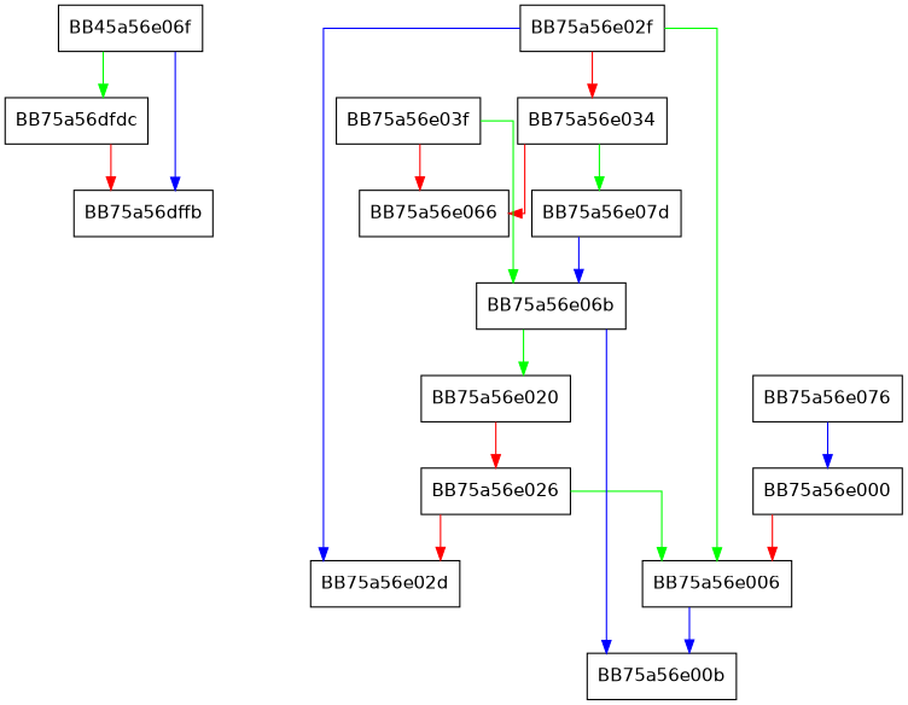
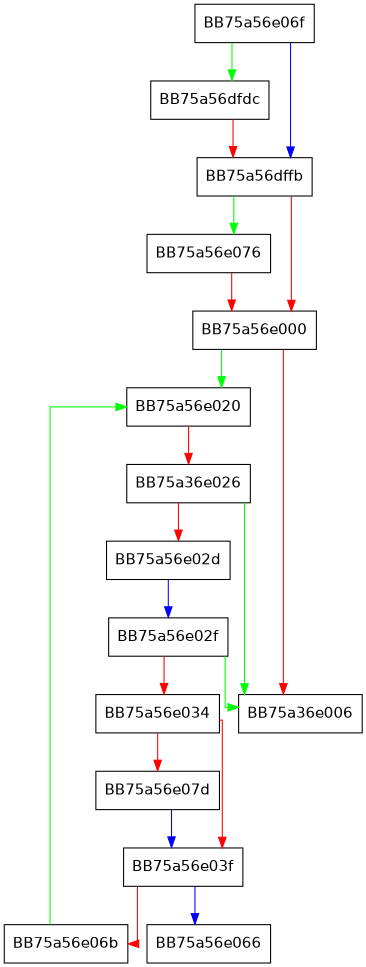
  digraph {
    fontname="DejaVu Sans"
    splines=ortho
    node [fontname="DejaVu Sans" shape=box]
    edge [color=red fontname="DejaVu Sans"]
    BB75a56dfdc
    BB75a56dffb
-   BB75a56e06f [label=BB45a56e06f]
+   BB75a56e06f
    BB75a56e076
    BB75a56e000
    BB75a56e020
-   BB75a56e006
-   BB75a56e026
-   BB75a56e00b
+   BB75a56e006 [label=BB75a36e006]
+   BB75a56e026 [label=BB75a36e026]
    BB75a56e06b
    BB75a56e02d
    BB75a56e02f
    BB75a56e034
    BB75a56e07d
    BB75a56e03f
    BB75a56e066
    BB75a56dfdc -> BB75a56dffb
+   BB75a56dffb -> BB75a56e076 [color=green]
+   BB75a56dffb -> BB75a56e000
    BB75a56e06f -> BB75a56dfdc [color=green]
    BB75a56e06f -> BB75a56dffb [color=blue]
-   BB75a56e076 -> BB75a56e000 [color=blue]
+   BB75a56e076 -> BB75a56e000
+   BB75a56e000 -> BB75a56e020 [color=green]
    BB75a56e000 -> BB75a56e006
    BB75a56e020 -> BB75a56e026
-   BB75a56e006 -> BB75a56e00b [color=blue]
    BB75a56e026 -> BB75a56e006 [color=green]
    BB75a56e026 -> BB75a56e02d
    BB75a56e06b -> BB75a56e020 [color=green]
-   BB75a56e06b -> BB75a56e00b [color=blue]
-   BB75a56e02f -> BB75a56e02d [color=blue]
+   BB75a56e02d -> BB75a56e02f [color=blue]
    BB75a56e02f -> BB75a56e006 [color=green]
    BB75a56e02f -> BB75a56e034
-   BB75a56e034 -> BB75a56e07d [color=green]
-   BB75a56e034 -> BB75a56e066
-   BB75a56e07d -> BB75a56e06b [color=blue]
-   BB75a56e03f -> BB75a56e06b [color=green]
-   BB75a56e03f -> BB75a56e066
+   BB75a56e034 -> BB75a56e07d
+   BB75a56e034 -> BB75a56e03f
+   BB75a56e07d -> BB75a56e03f [color=blue]
+   BB75a56e03f -> BB75a56e06b
+   BB75a56e03f -> BB75a56e066 [color=blue]
  }
